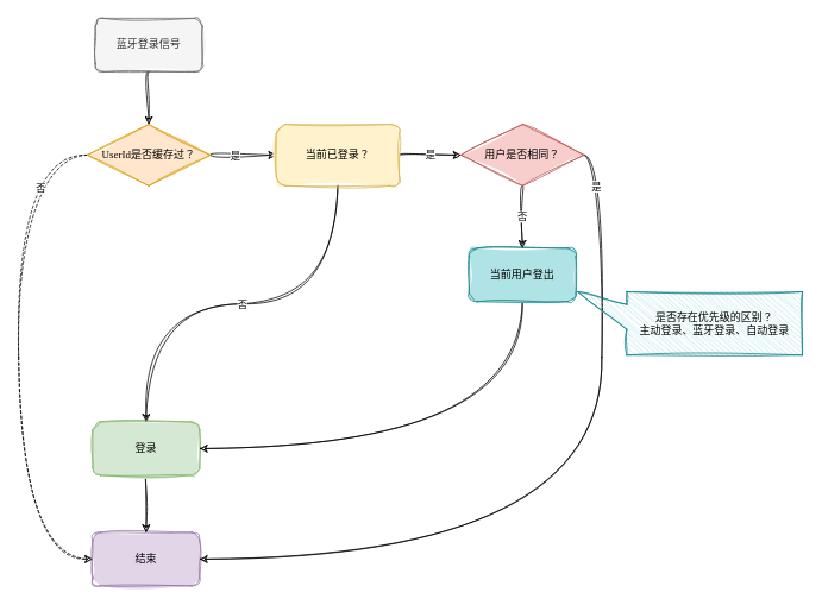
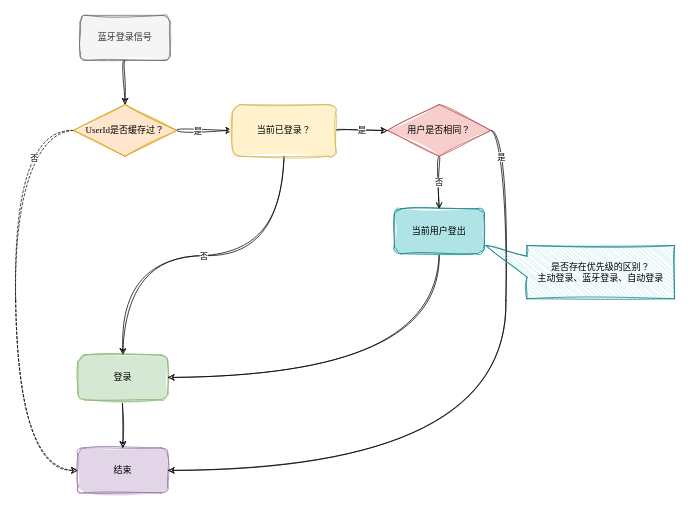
  <mxCell id="0" />
  <mxCell id="1" parent="0" />
  <mxCell id="2" style="edgeStyle=orthogonalEdgeStyle;orthogonalLoop=1;jettySize=auto;html=1;exitX=0.5;exitY=1;exitDx=0;exitDy=0;curved=1;sketch=1;curveFitting=1;jiggle=2;" edge="1" parent="1" source="3" target="8"><mxGeometry relative="1" as="geometry" /></mxCell>
  <mxCell id="3" value="&lt;font&gt;蓝牙登录信号&lt;/font&gt;" style="rounded=1;whiteSpace=wrap;html=1;fillColor=#f5f5f5;fontColor=#333333;strokeColor=#666666;sketch=1;curveFitting=1;jiggle=2;fillStyle=solid;fontFamily=Comic Sans MS;" vertex="1" parent="1"><mxGeometry x="106" y="20" width="120" height="60" as="geometry" /></mxCell>
  <mxCell id="4" style="edgeStyle=orthogonalEdgeStyle;orthogonalLoop=1;jettySize=auto;html=1;exitX=1;exitY=0.5;exitDx=0;exitDy=0;entryX=0;entryY=0.5;entryDx=0;entryDy=0;curved=1;sketch=1;curveFitting=1;jiggle=2;" edge="1" parent="1" source="8" target="12"><mxGeometry relative="1" as="geometry" /></mxCell>
  <mxCell id="5" value="是" style="edgeLabel;html=1;align=center;verticalAlign=middle;resizable=0;points=[];" vertex="1" connectable="0" parent="4"><mxGeometry x="-0.27" relative="1" as="geometry"><mxPoint y="1" as="offset" /></mxGeometry></mxCell>
  <mxCell id="6" style="edgeStyle=orthogonalEdgeStyle;orthogonalLoop=1;jettySize=auto;html=1;exitX=0;exitY=0.5;exitDx=0;exitDy=0;entryX=0;entryY=0.5;entryDx=0;entryDy=0;curved=1;sketch=1;curveFitting=1;jiggle=2;dashed=1;" edge="1" parent="1" source="8" target="9"><mxGeometry relative="1" as="geometry"><Array as="points"><mxPoint x="20" y="174" /><mxPoint x="20" y="627" /></Array></mxGeometry></mxCell>
  <mxCell id="7" value="否" style="edgeLabel;html=1;align=center;verticalAlign=middle;resizable=0;points=[];" vertex="1" connectable="0" parent="6"><mxGeometry x="-0.627" y="24" relative="1" as="geometry"><mxPoint as="offset" /></mxGeometry></mxCell>
  <mxCell id="8" value="UserId是否缓存过？" style="rhombus;whiteSpace=wrap;html=1;fillColor=#ffe6cc;strokeColor=#d79b00;rounded=0;shadow=0;sketch=1;curveFitting=1;jiggle=2;fillStyle=solid;fontFamily=Comic Sans MS;" vertex="1" parent="1"><mxGeometry x="97" y="139" width="138" height="69" as="geometry" /></mxCell>
  <mxCell id="9" value="&lt;font&gt;结束&lt;/font&gt;" style="rounded=1;whiteSpace=wrap;html=1;fillColor=#e1d5e7;strokeColor=#9673a6;sketch=1;curveFitting=1;jiggle=2;fillStyle=solid;fontFamily=Comic Sans MS;" vertex="1" parent="1"><mxGeometry x="103" y="597" width="120" height="60" as="geometry" /></mxCell>
  <mxCell id="10" value="否" style="edgeStyle=orthogonalEdgeStyle;orthogonalLoop=1;jettySize=auto;html=1;exitX=0.5;exitY=1;exitDx=0;exitDy=0;entryX=0.5;entryY=0;entryDx=0;entryDy=0;curved=1;sketch=1;curveFitting=1;jiggle=2;" edge="1" parent="1" source="12" target="14"><mxGeometry relative="1" as="geometry"><mxPoint x="380" y="265" as="targetPoint" /></mxGeometry></mxCell>
  <mxCell id="11" value="是" style="edgeStyle=orthogonalEdgeStyle;orthogonalLoop=1;jettySize=auto;html=1;exitX=1;exitY=0.5;exitDx=0;exitDy=0;sketch=1;curveFitting=1;jiggle=2;curved=1;" edge="1" parent="1" source="12" target="18"><mxGeometry relative="1" as="geometry" /></mxCell>
  <mxCell id="12" value="当前已登录？" style="whiteSpace=wrap;html=1;fillColor=#fff2cc;strokeColor=#d6b656;shadow=0;sketch=1;curveFitting=1;jiggle=2;fillStyle=solid;fontFamily=Comic Sans MS;rounded=1;" vertex="1" parent="1"><mxGeometry x="309" y="139" width="138" height="69" as="geometry" /></mxCell>
  <mxCell id="13" style="edgeStyle=orthogonalEdgeStyle;orthogonalLoop=1;jettySize=auto;html=1;exitX=0.5;exitY=1;exitDx=0;exitDy=0;entryX=0.5;entryY=0;entryDx=0;entryDy=0;curved=1;sketch=1;curveFitting=1;jiggle=2;" edge="1" parent="1" source="14" target="9"><mxGeometry relative="1" as="geometry" /></mxCell>
  <mxCell id="14" value="&lt;font&gt;登录&lt;/font&gt;" style="rounded=1;whiteSpace=wrap;html=1;fillColor=#d5e8d4;strokeColor=#82b366;sketch=1;curveFitting=1;jiggle=2;fillStyle=solid;fontFamily=Comic Sans MS;" vertex="1" parent="1"><mxGeometry x="103" y="473" width="120" height="60" as="geometry" /></mxCell>
- <mxCell id="15" value="否" style="edgeStyle=orthogonalEdgeStyle;orthogonalLoop=1;jettySize=auto;html=1;exitX=0.5;exitY=1;exitDx=0;exitDy=0;curved=1;sketch=1;curveFitting=1;jiggle=2;" edge="1" parent="1" source="18" target="20"><mxGeometry relative="1" as="geometry" /></mxCell>
+ <mxCell id="15" value="否" style="edgeStyle=orthogonalEdgeStyle;orthogonalLoop=1;jettySize=auto;html=1;exitX=0.5;exitY=1;exitDx=0;exitDy=0;curved=1;sketch=1;curveFitting=1;jiggle=2;endArrow=open;" edge="1" parent="1" source="18" target="20"><mxGeometry relative="1" as="geometry" /></mxCell>
  <mxCell id="16" style="edgeStyle=orthogonalEdgeStyle;orthogonalLoop=1;jettySize=auto;html=1;exitX=1;exitY=0.5;exitDx=0;exitDy=0;entryX=1;entryY=0.5;entryDx=0;entryDy=0;curved=1;sketch=1;curveFitting=1;jiggle=2;" edge="1" parent="1" source="18" target="9"><mxGeometry relative="1" as="geometry" /></mxCell>
  <mxCell id="17" value="是" style="edgeLabel;html=1;align=center;verticalAlign=middle;resizable=0;points=[];" vertex="1" connectable="0" parent="16"><mxGeometry x="-0.88" y="-7" relative="1" as="geometry"><mxPoint as="offset" /></mxGeometry></mxCell>
  <mxCell id="18" value="用户是否相同？" style="rhombus;whiteSpace=wrap;html=1;fillColor=#f8cecc;strokeColor=#b85450;rounded=0;shadow=0;sketch=1;curveFitting=1;jiggle=2;fillStyle=solid;fontFamily=Comic Sans MS;" vertex="1" parent="1"><mxGeometry x="516" y="139" width="138" height="69" as="geometry" /></mxCell>
  <mxCell id="19" style="edgeStyle=orthogonalEdgeStyle;orthogonalLoop=1;jettySize=auto;html=1;exitX=0.5;exitY=1;exitDx=0;exitDy=0;entryX=1;entryY=0.5;entryDx=0;entryDy=0;curved=1;sketch=1;curveFitting=1;jiggle=2;" edge="1" parent="1" source="20" target="14"><mxGeometry relative="1" as="geometry" /></mxCell>
  <mxCell id="20" value="&lt;font&gt;当前用户登出&lt;/font&gt;" style="rounded=1;whiteSpace=wrap;html=1;fillColor=#b0e3e6;strokeColor=#0e8088;sketch=1;curveFitting=1;jiggle=2;fillStyle=solid;fontFamily=Comic Sans MS;" vertex="1" parent="1"><mxGeometry x="525" y="278" width="120" height="60" as="geometry" /></mxCell>
  <mxCell id="21" value="是否存在优先级的区别？&lt;br&gt;主动登录、蓝牙登录、自动登录" style="shape=callout;whiteSpace=wrap;html=1;perimeter=calloutPerimeter;sketch=1;curveFitting=1;jiggle=2;flipH=0;flipV=0;direction=south;size=55;position=0.2;position2=0;base=28;fontFamily=Comic Sans MS;fillColor=#b0e3e6;strokeColor=#0e8088;" vertex="1" parent="1"><mxGeometry x="647" y="327" width="252" height="71" as="geometry" /></mxCell>
